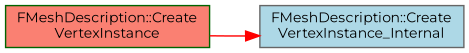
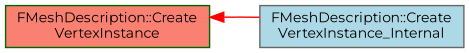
  digraph {
    rankdir=LR
    fontname=Montserrat
    node [fontname=Montserrat fontsize=10 shape=box style=filled]
    n1 [color=darkgreen fillcolor=salmon fontcolor=black height=0.2 label="FMeshDescription::Create\lVertexInstance" width=0.4]
    n2 [color=gray40 fillcolor=lightblue height=0.2 label="FMeshDescription::Create\lVertexInstance_Internal" width=0.4]
-   n1 -> n2 [color=red fontname=Montserrat fontsize=10 labelfontname=Helvetica labelfontsize=10 style=solid]
+   n2 -> n1 [color=red fontname=Montserrat fontsize=10 labelfontname=Helvetica labelfontsize=10 style=solid]
  }
